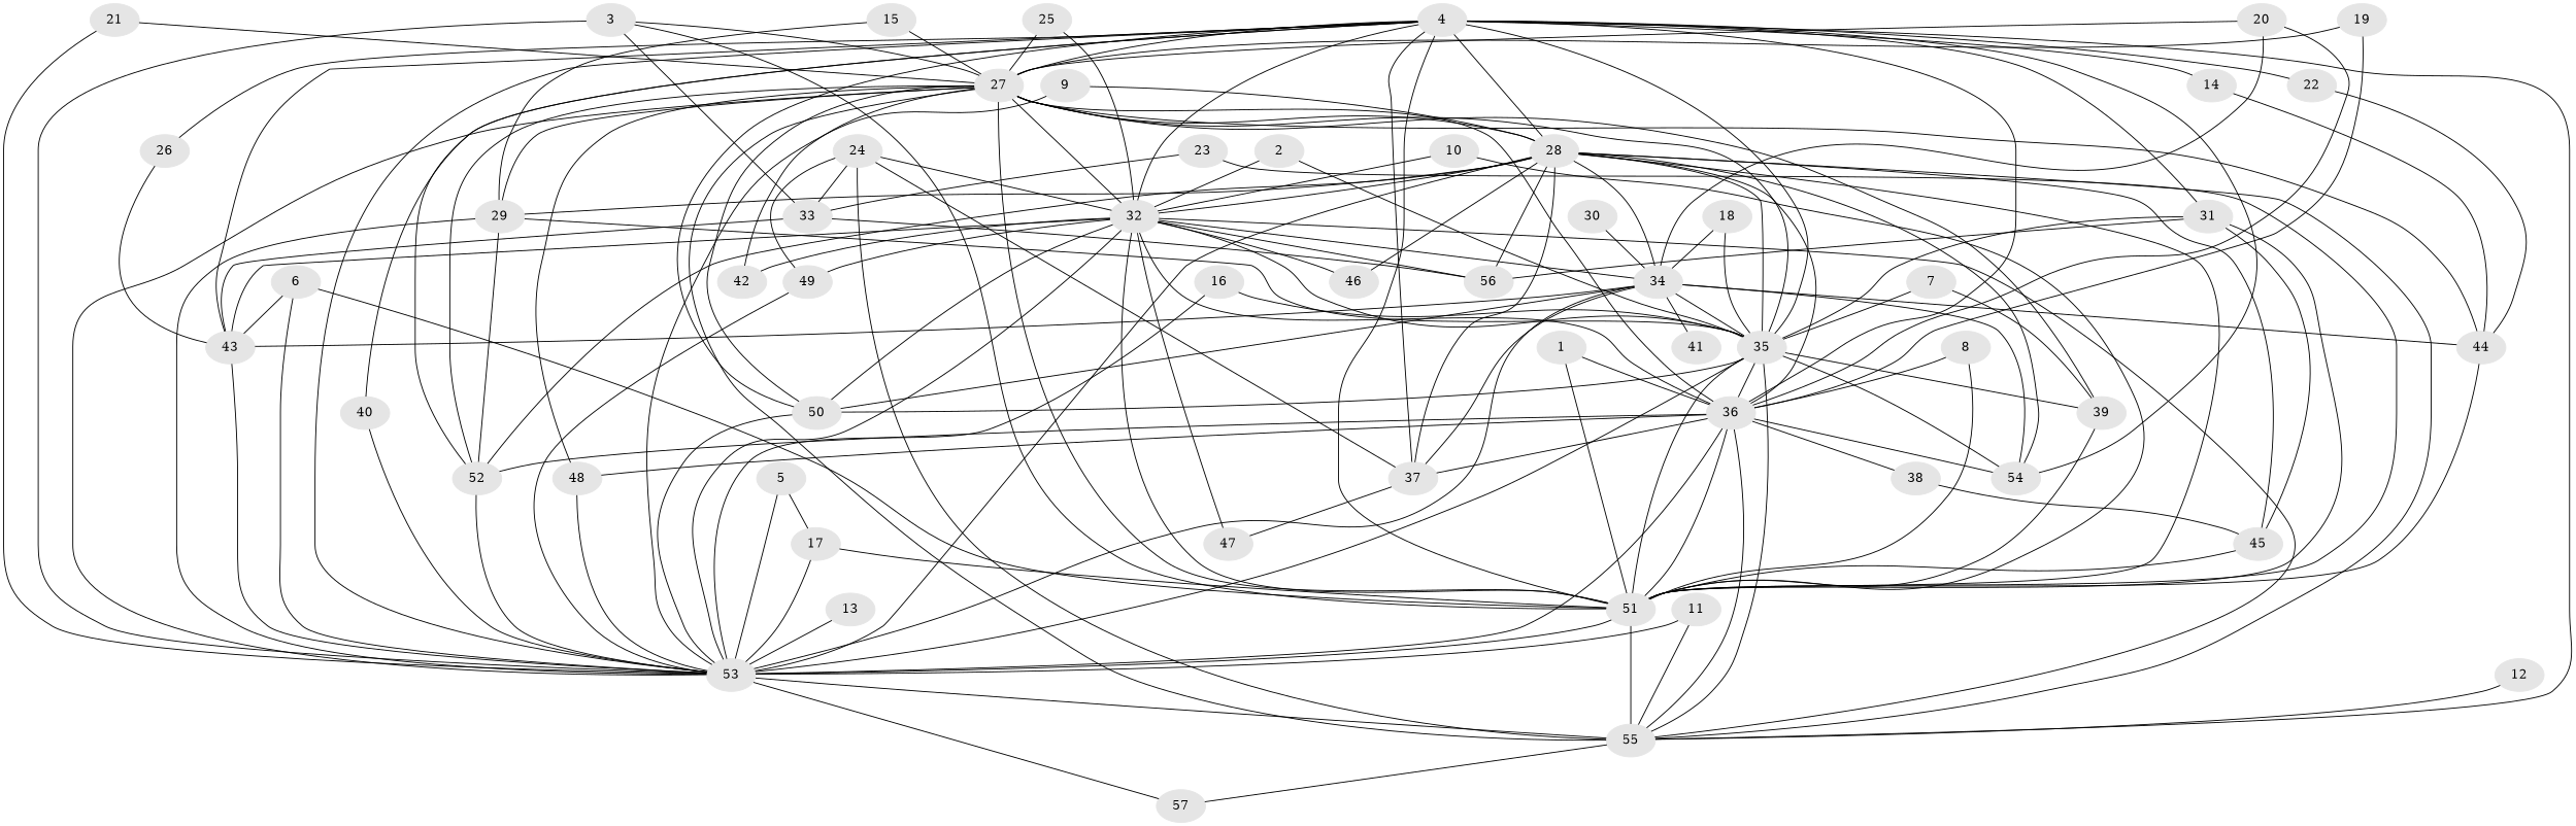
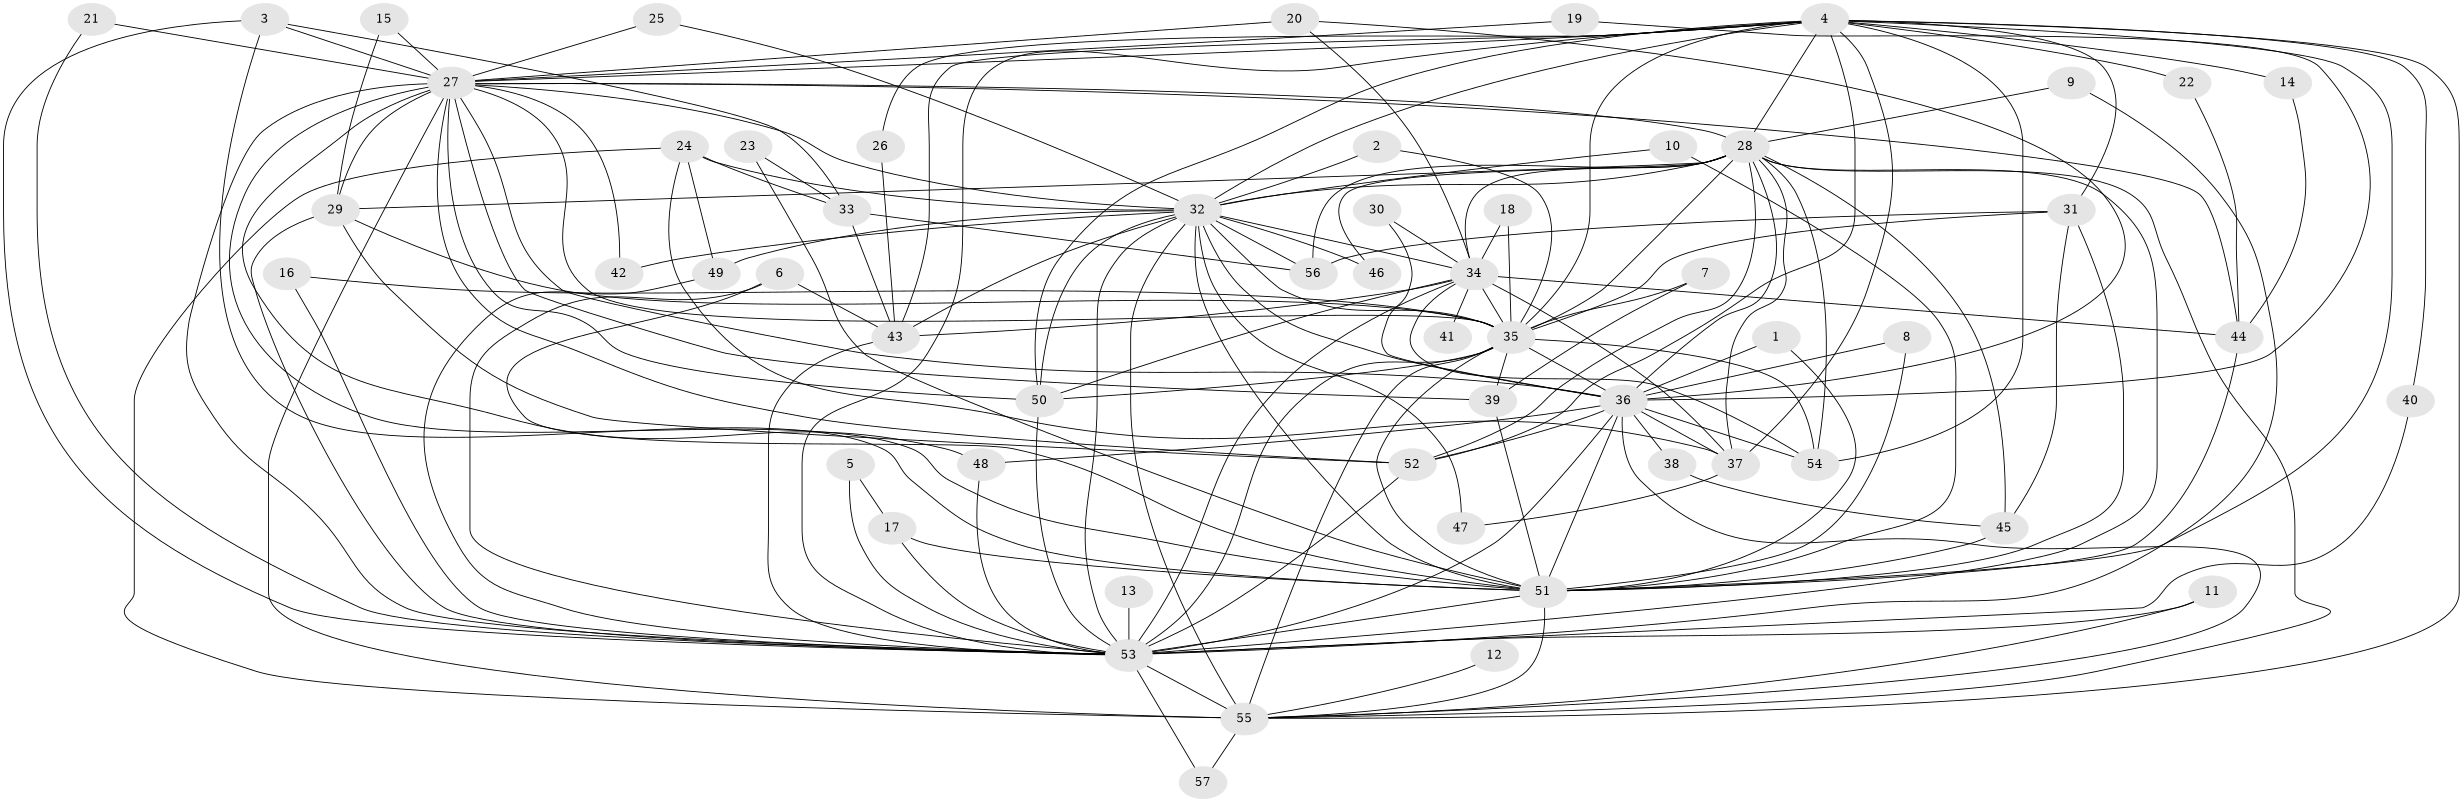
  graph {
    node [color=gray90 style=filled]
    edge [weight=1.0]
    1
    36
    51
    53
    37
    52
    54
    55
    48
    38
    2
    32
    35
    43
    50
    34
    49
    42
    46
    56
    47
    39
    3
    27
    33
    28
    44
    29
    57
    4
    14
    22
    26
    31
    40
    45
    5
    17
    6
    7
    8
    9
    10
    11
    12
    13
    15
    16
    18
    41
    19
    20
    21
    23
    24
    25
    30
    1 -- 36
    1 -- 51
    36 -- 51
    36 -- 53 [weight=2.0]
    36 -- 37
    36 -- 52
    36 -- 54
    36 -- 55
    36 -- 48
    36 -- 38
    51 -- 53
    51 -- 55
    53 -- 55 [weight=3.0]
    53 -- 57
    37 -- 47
    52 -- 53
    55 -- 57
    48 -- 53
    38 -- 45
    2 -- 32
    2 -- 35
    32 -- 36 [weight=2.0]
    32 -- 51 [weight=2.0]
    32 -- 53
    32 -- 55
    32 -- 35
    32 -- 43
    32 -- 50
    32 -- 34
    32 -- 49
    32 -- 42
    32 -- 46
    32 -- 56
    32 -- 47
    35 -- 36
    35 -- 51
    35 -- 53 [weight=2.0]
    35 -- 54
    35 -- 55
    35 -- 50
    35 -- 39 [weight=2.0]
    43 -- 53
    50 -- 53
    34 -- 53
    34 -- 37
    34 -- 54
    34 -- 35
    34 -- 43
    34 -- 50
    34 -- 44
    34 -- 41 [weight=2.0]
    49 -- 53
    39 -- 51
    3 -- 51
    3 -- 53
    3 -- 27
    3 -- 33
    27 -- 36
    27 -- 51 [weight=2.0]
    27 -- 53
    27 -- 52 [weight=2.0]
    27 -- 55 [weight=3.0]
    27 -- 48
    27 -- 32 [weight=2.0]
    27 -- 35
    27 -- 50
    27 -- 42
    27 -- 39
    27 -- 28
    27 -- 44
    27 -- 29
    33 -- 43
    33 -- 56
    28 -- 36
-   28 -- 51
    28 -- 53
    28 -- 37
    28 -- 52
    28 -- 54
    28 -- 55
    28 -- 32 [weight=2.0]
    28 -- 35 [weight=2.0]
    28 -- 34
    28 -- 46
    28 -- 56
    28 -- 29
    28 -- 45
    44 -- 51 [weight=2.0]
    29 -- 53
    29 -- 52
    29 -- 35
-   4 -- 36 [weight=2.0]
+   30 -- 36 [weight=2.0]
    4 -- 51 [weight=3.0]
    4 -- 53 [weight=2.0]
    4 -- 37
    4 -- 52
    4 -- 54 [weight=2.0]
    4 -- 55 [weight=2.0]
    4 -- 32 [weight=2.0]
    4 -- 35 [weight=2.0]
    4 -- 43
    4 -- 50
    4 -- 27 [weight=2.0]
    4 -- 28 [weight=3.0]
    4 -- 14
    4 -- 22
    4 -- 26
    4 -- 31 [weight=2.0]
    4 -- 40
    14 -- 44
    22 -- 44
    26 -- 43
    31 -- 51
    31 -- 35
    31 -- 56
    31 -- 45
    40 -- 53
    45 -- 51
    5 -- 53
    5 -- 17
    17 -- 51
    17 -- 53
    6 -- 51
    6 -- 53
    6 -- 43
    7 -- 35
    7 -- 39
    8 -- 36
    8 -- 51
    9 -- 53
    9 -- 28
    10 -- 51
    10 -- 32
    11 -- 53
    11 -- 55
    12 -- 55
    13 -- 53
    15 -- 27
    15 -- 29
    16 -- 53
    16 -- 35
    18 -- 35
    18 -- 34
    19 -- 36
    19 -- 27
    20 -- 36
    20 -- 34
    20 -- 27
    21 -- 53
    21 -- 27
    23 -- 51
    23 -- 33
    24 -- 37
    24 -- 55
    24 -- 32
    24 -- 49
    24 -- 33
    25 -- 32
    25 -- 27
    30 -- 34
  }
